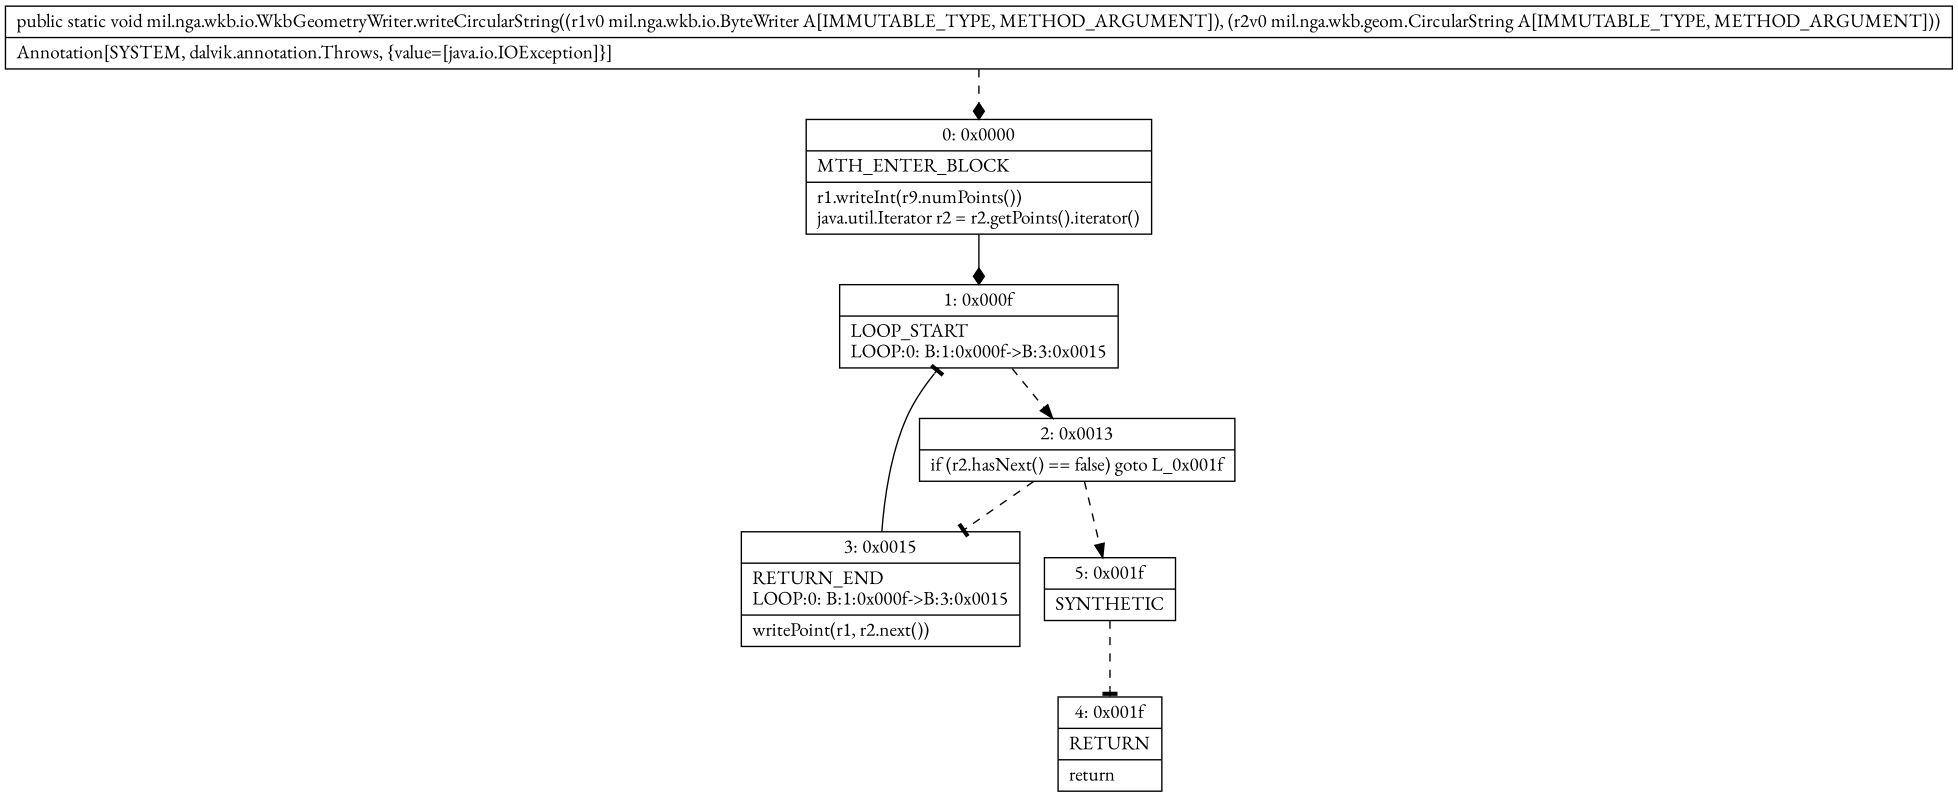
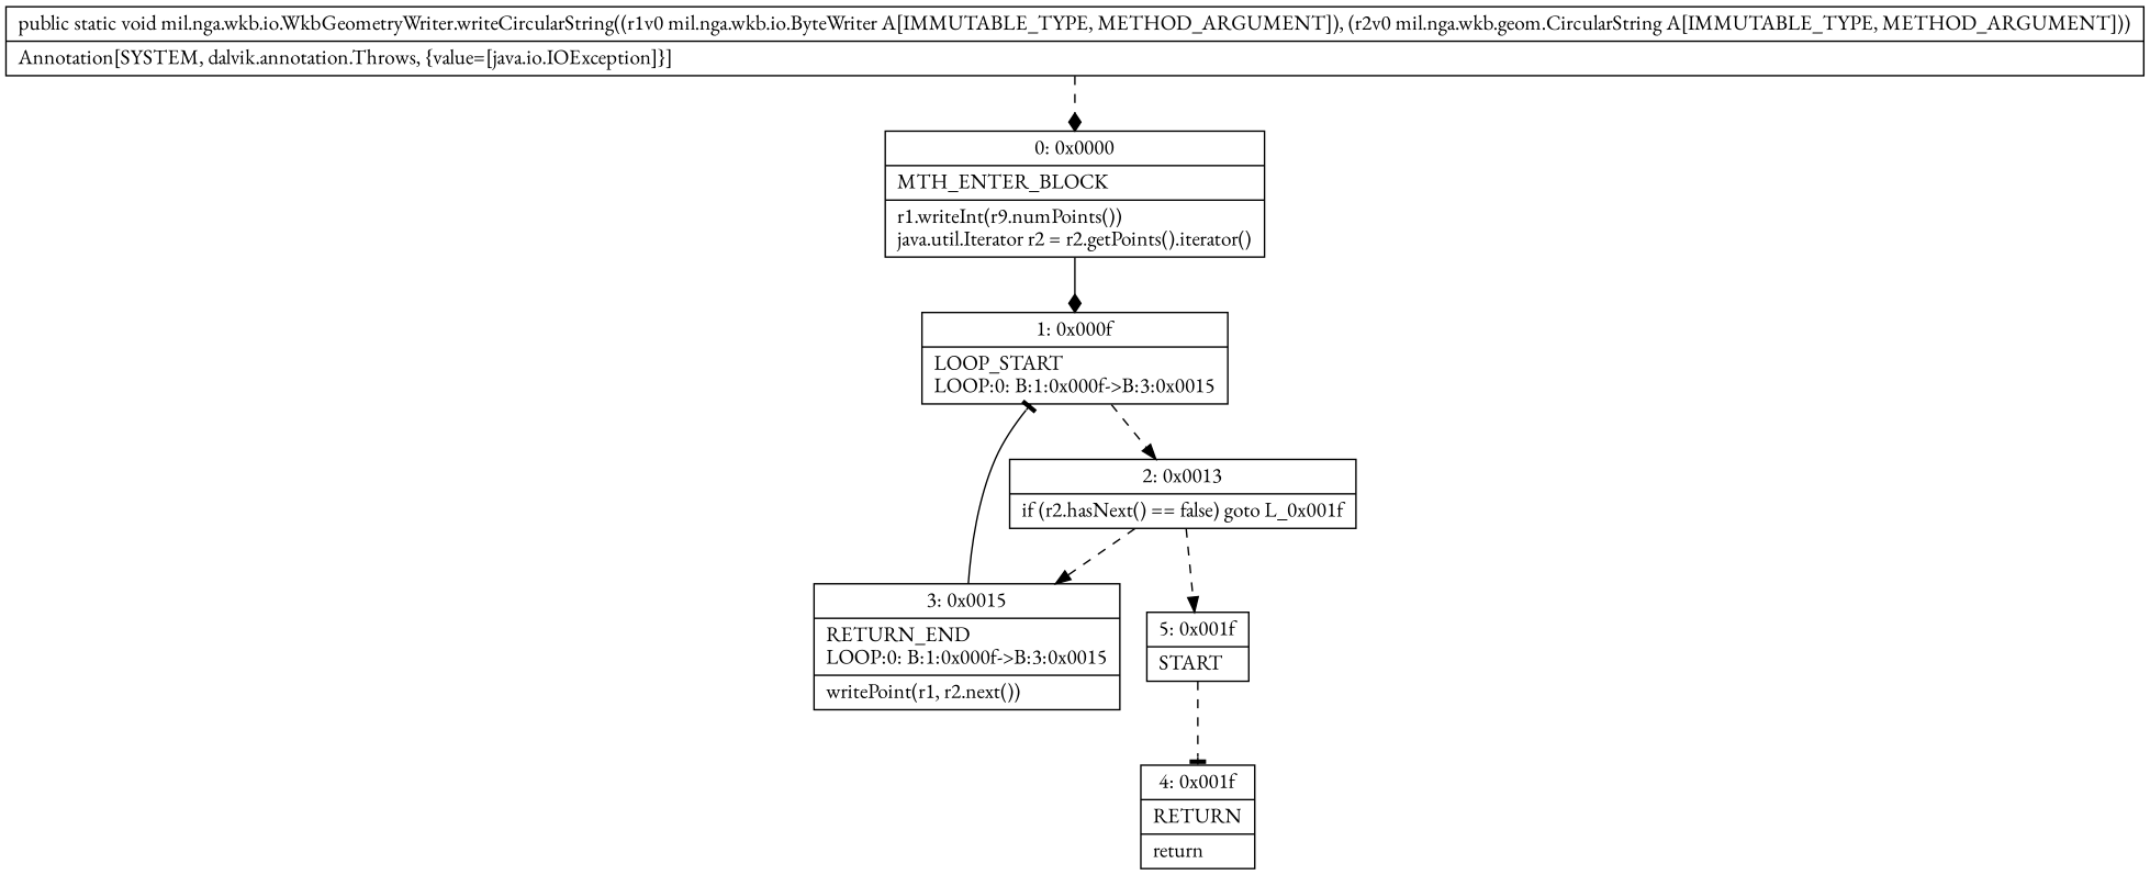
  digraph {
    fontname="EB Garamond"
    node [fontname="EB Garamond" shape=record]
    edge [arrowhead=normal fontname="EB Garamond" style=dashed]
    n1 [label="{0\:\ 0x0000|MTH_ENTER_BLOCK\l|r1.writeInt(r9.numPoints())\ljava.util.Iterator r2 = r2.getPoints().iterator()\l}"]
    n2 [label="{1\:\ 0x000f|LOOP_START\lLOOP:0: B:1:0x000f\-\>B:3:0x0015\l}"]
    n3 [label="{2\:\ 0x0013|if (r2.hasNext() == false) goto L_0x001f\l}"]
    n4 [label="{3\:\ 0x0015|RETURN_END\lLOOP:0: B:1:0x000f\-\>B:3:0x0015\l|writePoint(r1, r2.next())\l}"]
-   n5 [label="{5\:\ 0x001f|SYNTHETIC\l}"]
+   n5 [label="{5\:\ 0x001f|START\l}"]
    n6 [label="{4\:\ 0x001f|RETURN\l|return\l}"]
    n7 [label="{public static void mil.nga.wkb.io.WkbGeometryWriter.writeCircularString((r1v0 mil.nga.wkb.io.ByteWriter A[IMMUTABLE_TYPE, METHOD_ARGUMENT]), (r2v0 mil.nga.wkb.geom.CircularString A[IMMUTABLE_TYPE, METHOD_ARGUMENT]))  | Annotation[SYSTEM, dalvik.annotation.Throws, \{value=[java.io.IOException]\}]\l}"]
    n1 -> n2 [arrowhead=diamond style=solid]
    n2 -> n3
-   n3 -> n4 [arrowhead=tee]
+   n3 -> n4
    n3 -> n5
    n4 -> n2 [arrowhead=tee style=solid]
    n5 -> n6 [arrowhead=tee]
    n7 -> n1 [arrowhead=diamond]
  }
